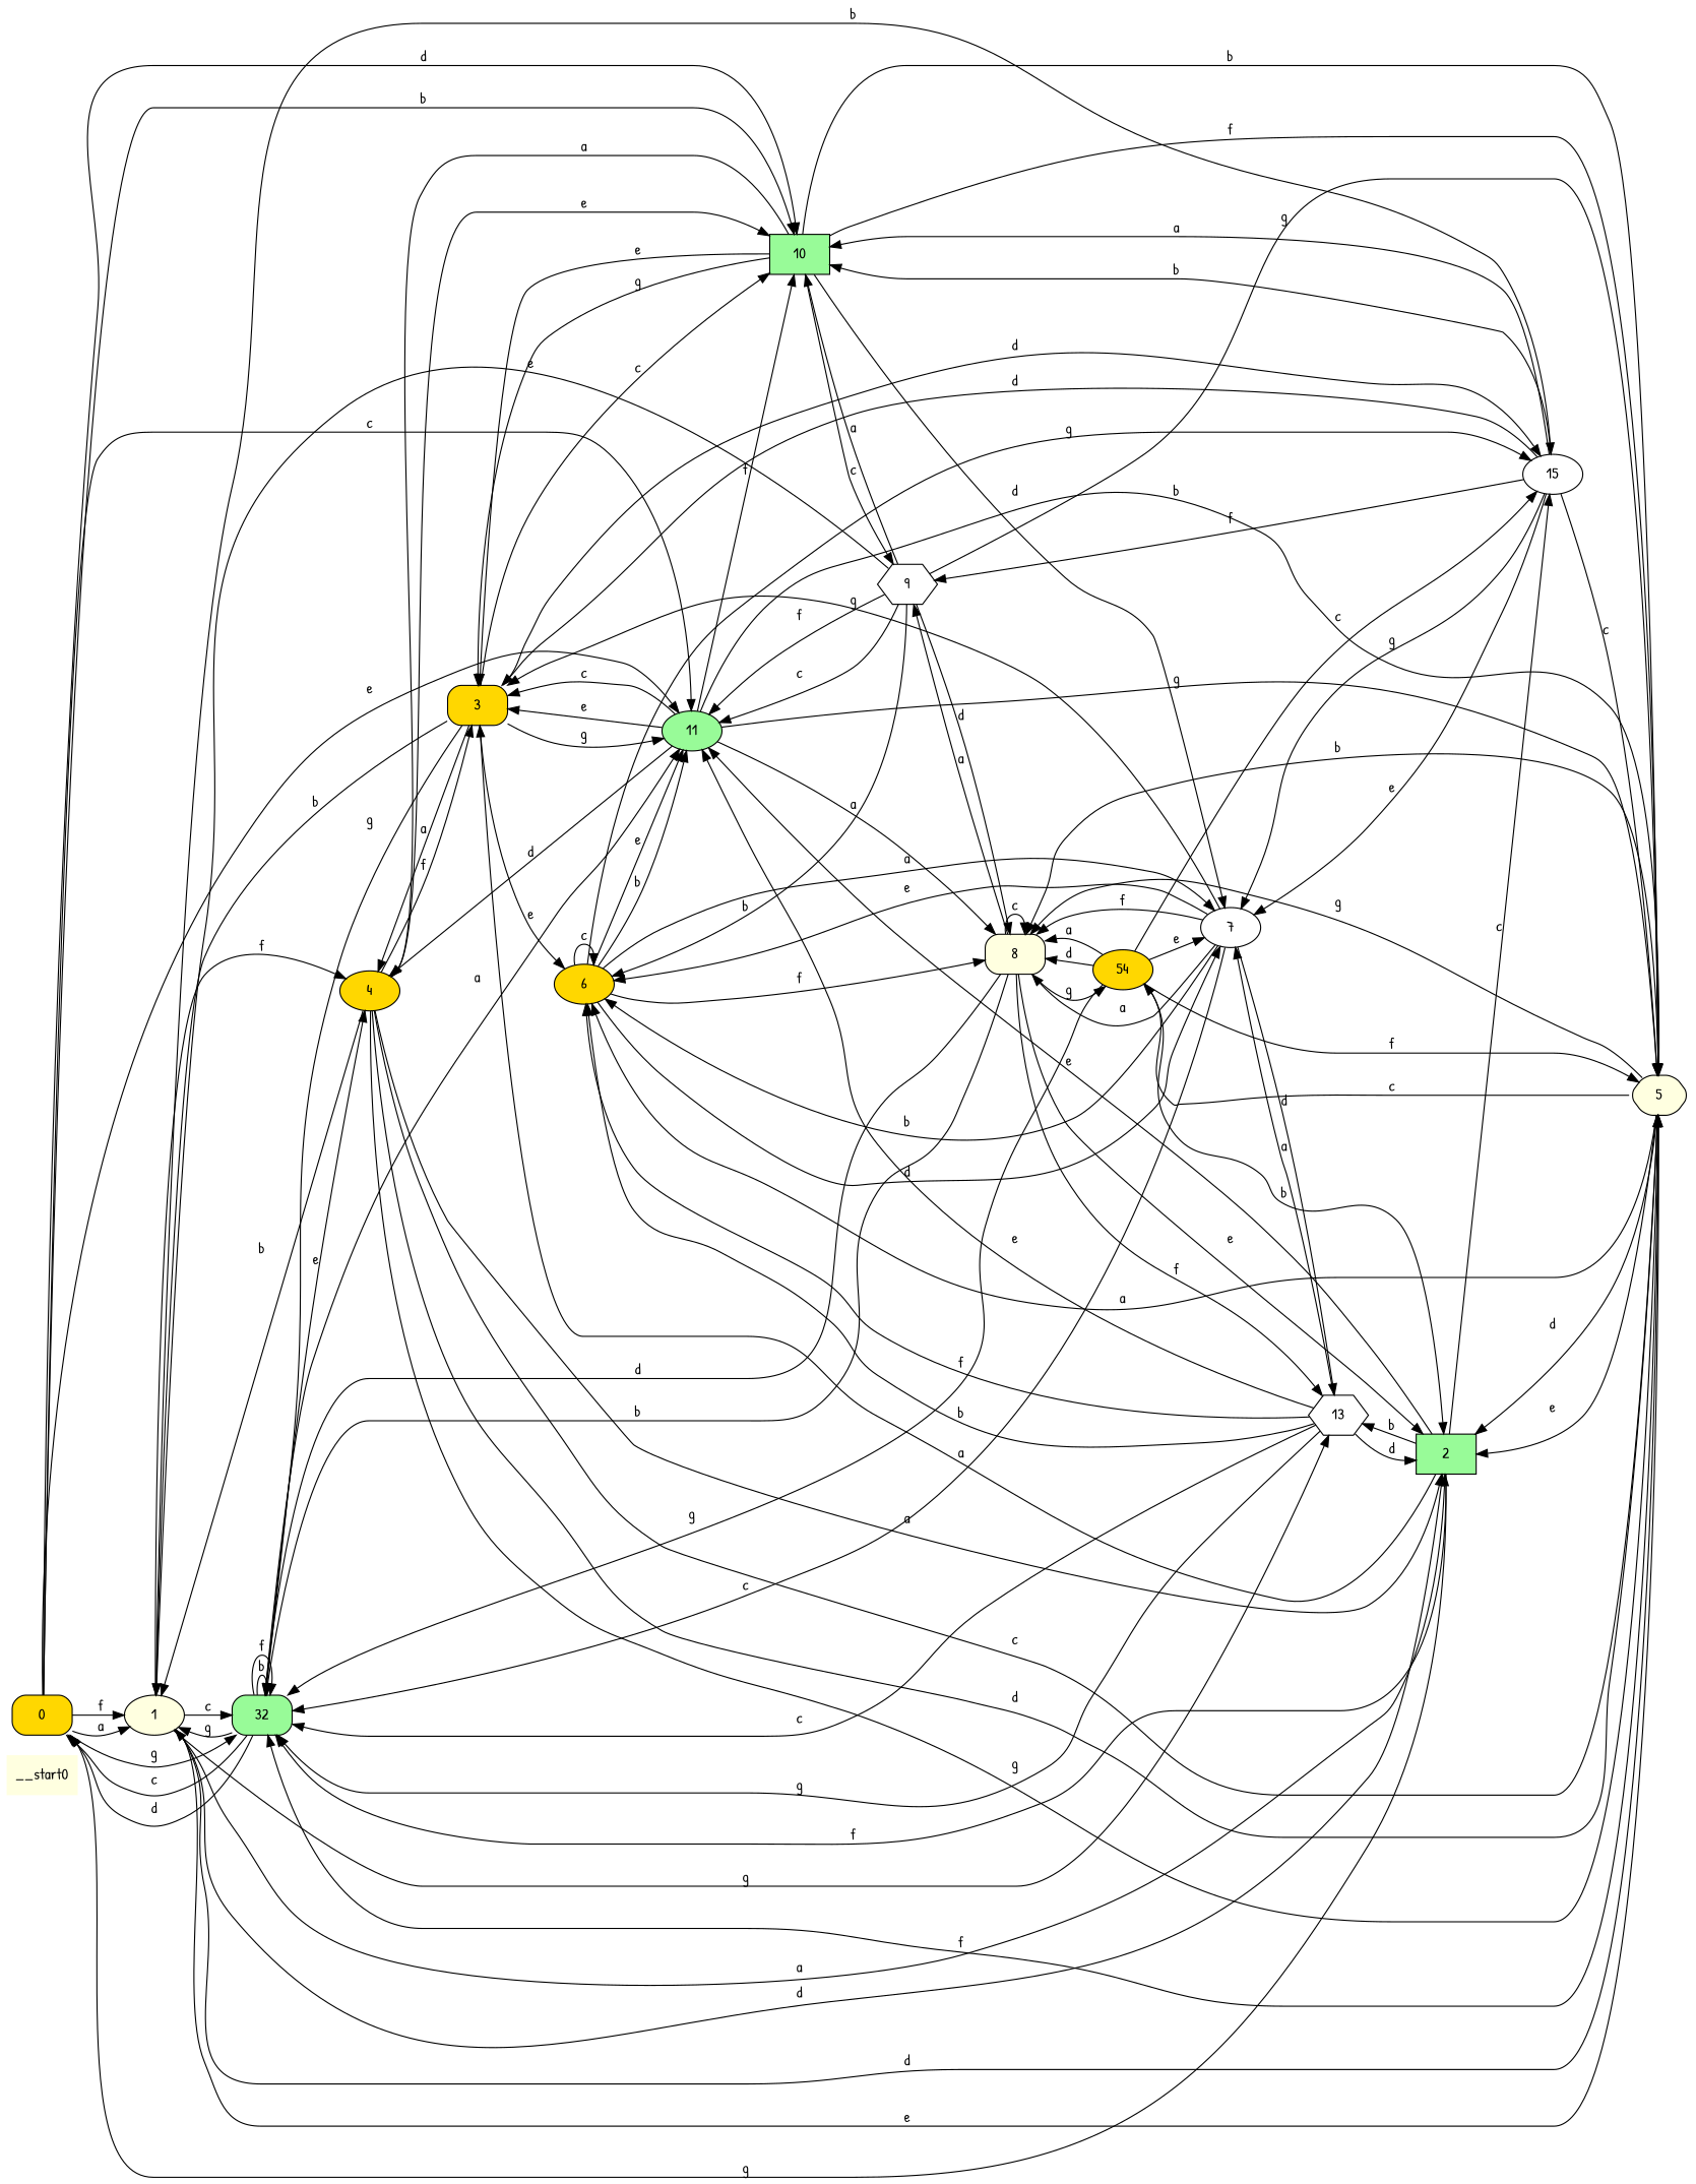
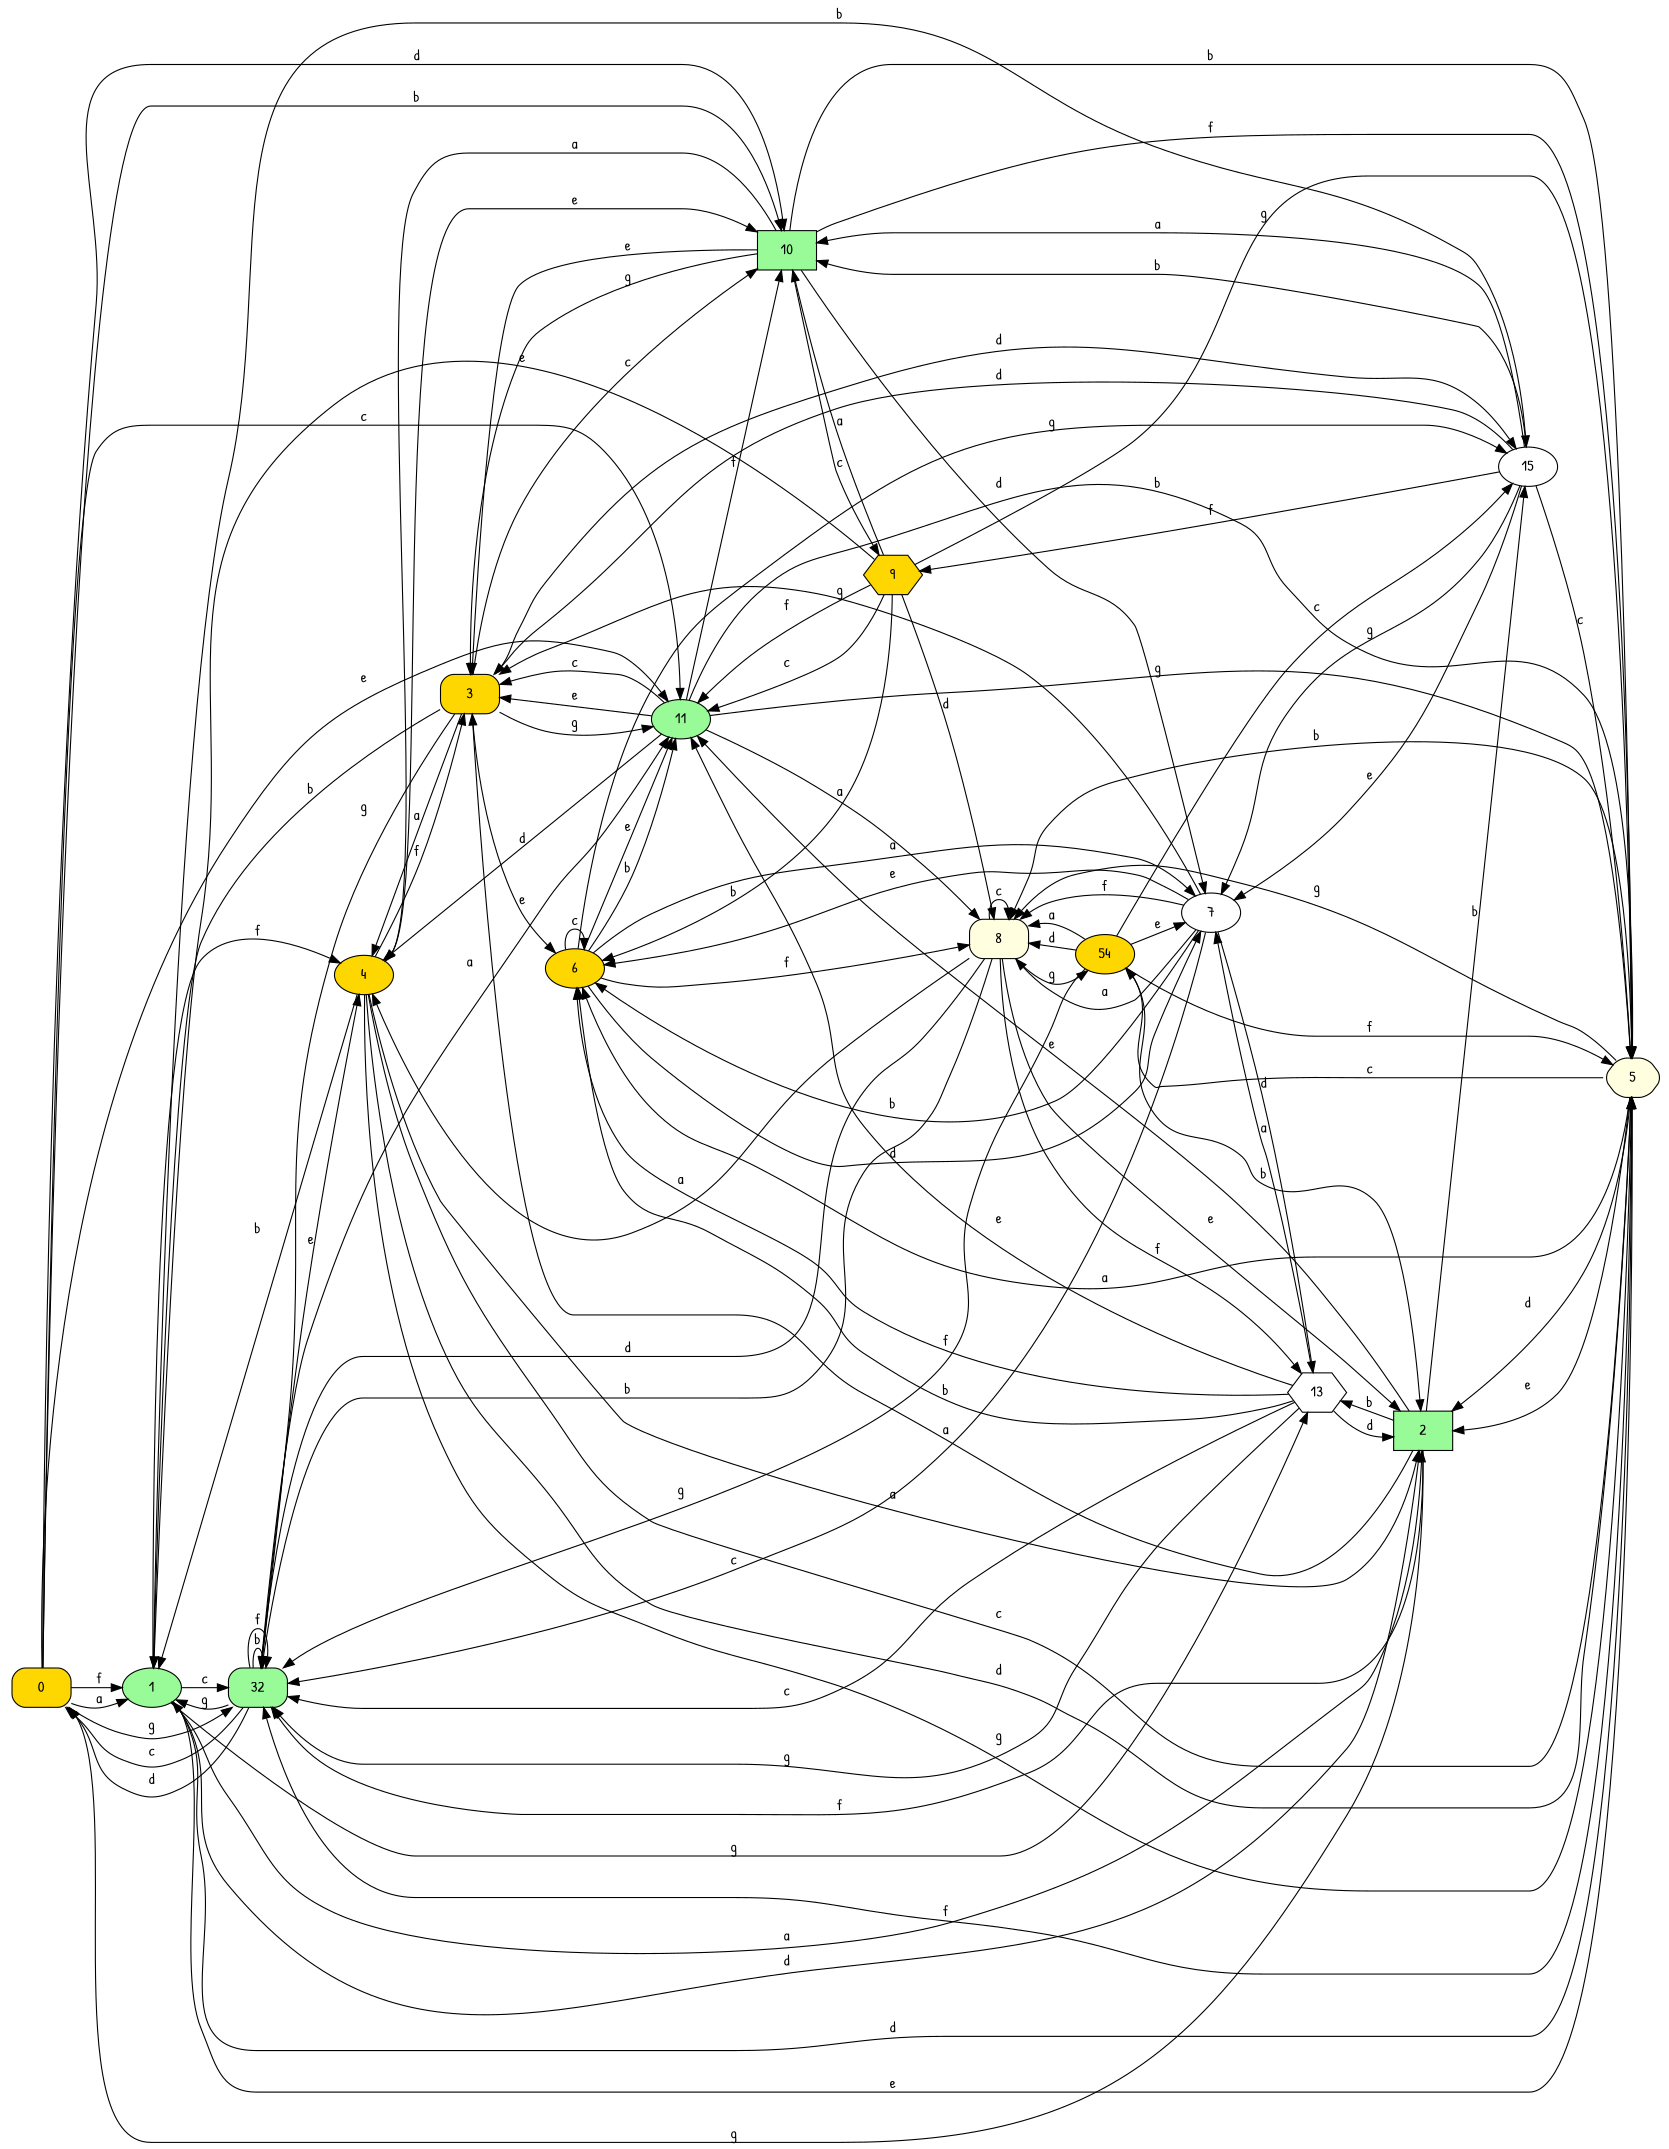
  digraph {
    fontname="Patrick Hand"
    rankdir=LR
    node [fillcolor=gold fontname="Patrick Hand" shape=ellipse style="rounded,filled" color=black]
    edge [fontname="Patrick Hand"]
-   __start0 [fillcolor=lightyellow shape=none style=filled color=""]
    n2 [label=0 shape=box]
-   n3 [fillcolor=lightyellow label=1 style=filled]
+   n3 [fillcolor=palegreen label=1 style=filled]
    n4 [fillcolor=palegreen label=10 shape=box style=filled]
    n5 [fillcolor=palegreen label=11]
    n6 [fillcolor=palegreen label=32 shape=box]
    n7 [fillcolor=palegreen label=2 shape=box style=filled]
    n8 [label=4]
    n9 [fillcolor=lightyellow label=5 shape=hexagon]
    n10 [fillcolor=white label=13 shape=hexagon style=filled]
    n11 [fillcolor=white label=15]
    n12 [label=3 shape=box]
    n13 [fillcolor=white label=7 style=filled]
-   n14 [fillcolor=white label=9 shape=hexagon style=filled]
+   n14 [label=9 shape=hexagon style=filled]
    n15 [fillcolor=lightyellow label=8 shape=box]
    n16 [label=6]
    n17 [label=54]
    n2 -> n3 [label=a]
    n2 -> n3 [label=f]
    n2 -> n4 [label=b]
    n2 -> n4 [label=d]
    n2 -> n5 [label=c]
    n2 -> n5 [label=e]
    n2 -> n6 [label=g]
    n3 -> n6 [label=c]
    n3 -> n7 [label=a]
    n3 -> n8 [label=f]
    n3 -> n9 [label=d]
    n3 -> n9 [label=e]
    n3 -> n10 [label=g]
    n3 -> n11 [label=b]
    n4 -> n8 [label=a]
    n4 -> n9 [label=b]
    n4 -> n9 [label=f]
    n4 -> n12 [label=e]
    n4 -> n12 [label=g]
    n4 -> n13 [label=d]
    n4 -> n14 [label=c]
    n5 -> n4 [label=f]
    n5 -> n8 [label=d]
    n5 -> n9 [label=b]
    n5 -> n9 [label=g]
    n5 -> n12 [label=c]
    n5 -> n12 [label=e]
    n5 -> n15 [label=a]
    n6 -> n2 [label=c]
    n6 -> n2 [label=d]
    n6 -> n3 [label=g]
    n6 -> n5 [label=a]
    n6 -> n6 [label=b]
    n6 -> n6 [label=f]
    n6 -> n8 [label=e]
    n7 -> n2 [label=g]
    n7 -> n3 [label=d]
    n7 -> n5 [label=e]
    n7 -> n6 [label=f]
    n7 -> n10 [label=b]
-   n7 -> n11 [label=c]
+   n7 -> n11 [label=b]
    n7 -> n12 [label=a]
    n8 -> n3 [label=b]
    n8 -> n4 [label=e]
    n8 -> n7 [label=a]
    n8 -> n9 [label=c]
    n8 -> n9 [label=d]
    n8 -> n9 [label=g]
    n8 -> n12 [label=f]
    n9 -> n6 [label=f]
    n9 -> n7 [label=d]
    n9 -> n7 [label=e]
    n9 -> n15 [label=b]
    n9 -> n15 [label=g]
    n9 -> n16 [label=a]
    n9 -> n17 [label=c]
    n10 -> n5 [label=e]
    n10 -> n6 [label=c]
    n10 -> n6 [label=g]
    n10 -> n7 [label=d]
    n10 -> n13 [label=a]
    n10 -> n16 [label=b]
    n10 -> n16 [label=f]
    n11 -> n4 [label=a]
    n11 -> n4 [label=b]
    n11 -> n9 [label=c]
    n11 -> n12 [label=d]
    n11 -> n13 [label=e]
    n11 -> n13 [label=g]
    n11 -> n14 [label=f]
    n12 -> n3 [label=b]
    n12 -> n4 [label=c]
    n12 -> n5 [label=g]
    n12 -> n6 [label=g]
    n12 -> n8 [label=a]
    n12 -> n11 [label=d]
    n12 -> n16 [label=e]
    n13 -> n6 [label=c]
    n13 -> n10 [label=d]
    n13 -> n12 [label=g]
    n13 -> n15 [label=a]
    n13 -> n15 [label=f]
    n13 -> n16 [label=b]
    n13 -> n16 [label=e]
    n14 -> n3 [label=e]
    n14 -> n4 [label=a]
    n14 -> n5 [label=c]
    n14 -> n5 [label=f]
    n14 -> n9 [label=g]
    n14 -> n15 [label=d]
    n14 -> n16 [label=b]
    n15 -> n6 [label=b]
    n15 -> n6 [label=d]
    n15 -> n7 [label=e]
    n15 -> n10 [label=f]
-   n15 -> n14 [label=a]
+   n15 -> n8 [label=a]
    n15 -> n15 [label=c]
    n15 -> n17 [label=g]
    n16 -> n5 [label=b]
    n16 -> n5 [label=e]
    n16 -> n11 [label=g]
    n16 -> n13 [label=a]
    n16 -> n13 [label=d]
    n16 -> n15 [label=f]
    n16 -> n16 [label=c]
    n17 -> n6 [label=g]
    n17 -> n7 [label=b]
    n17 -> n9 [label=f]
    n17 -> n11 [label=c]
    n17 -> n13 [label=e]
    n17 -> n15 [label=a]
    n17 -> n15 [label=d]
  }
